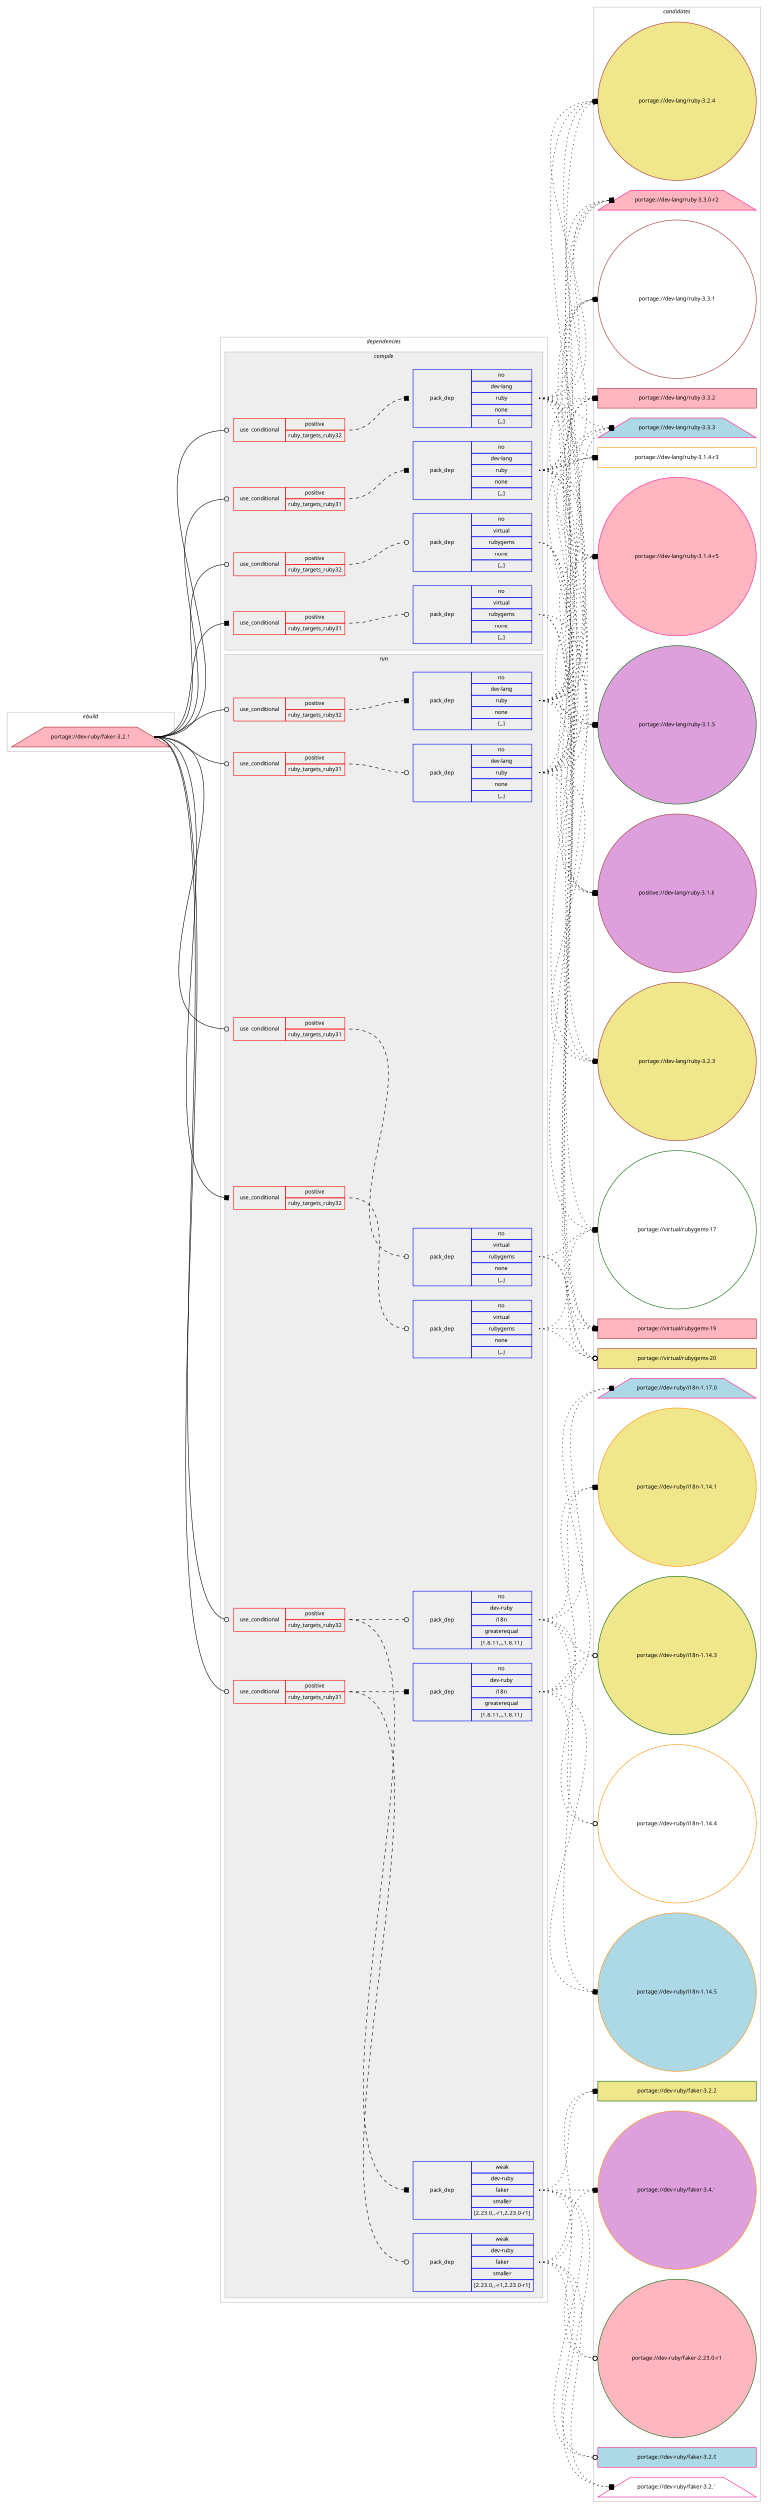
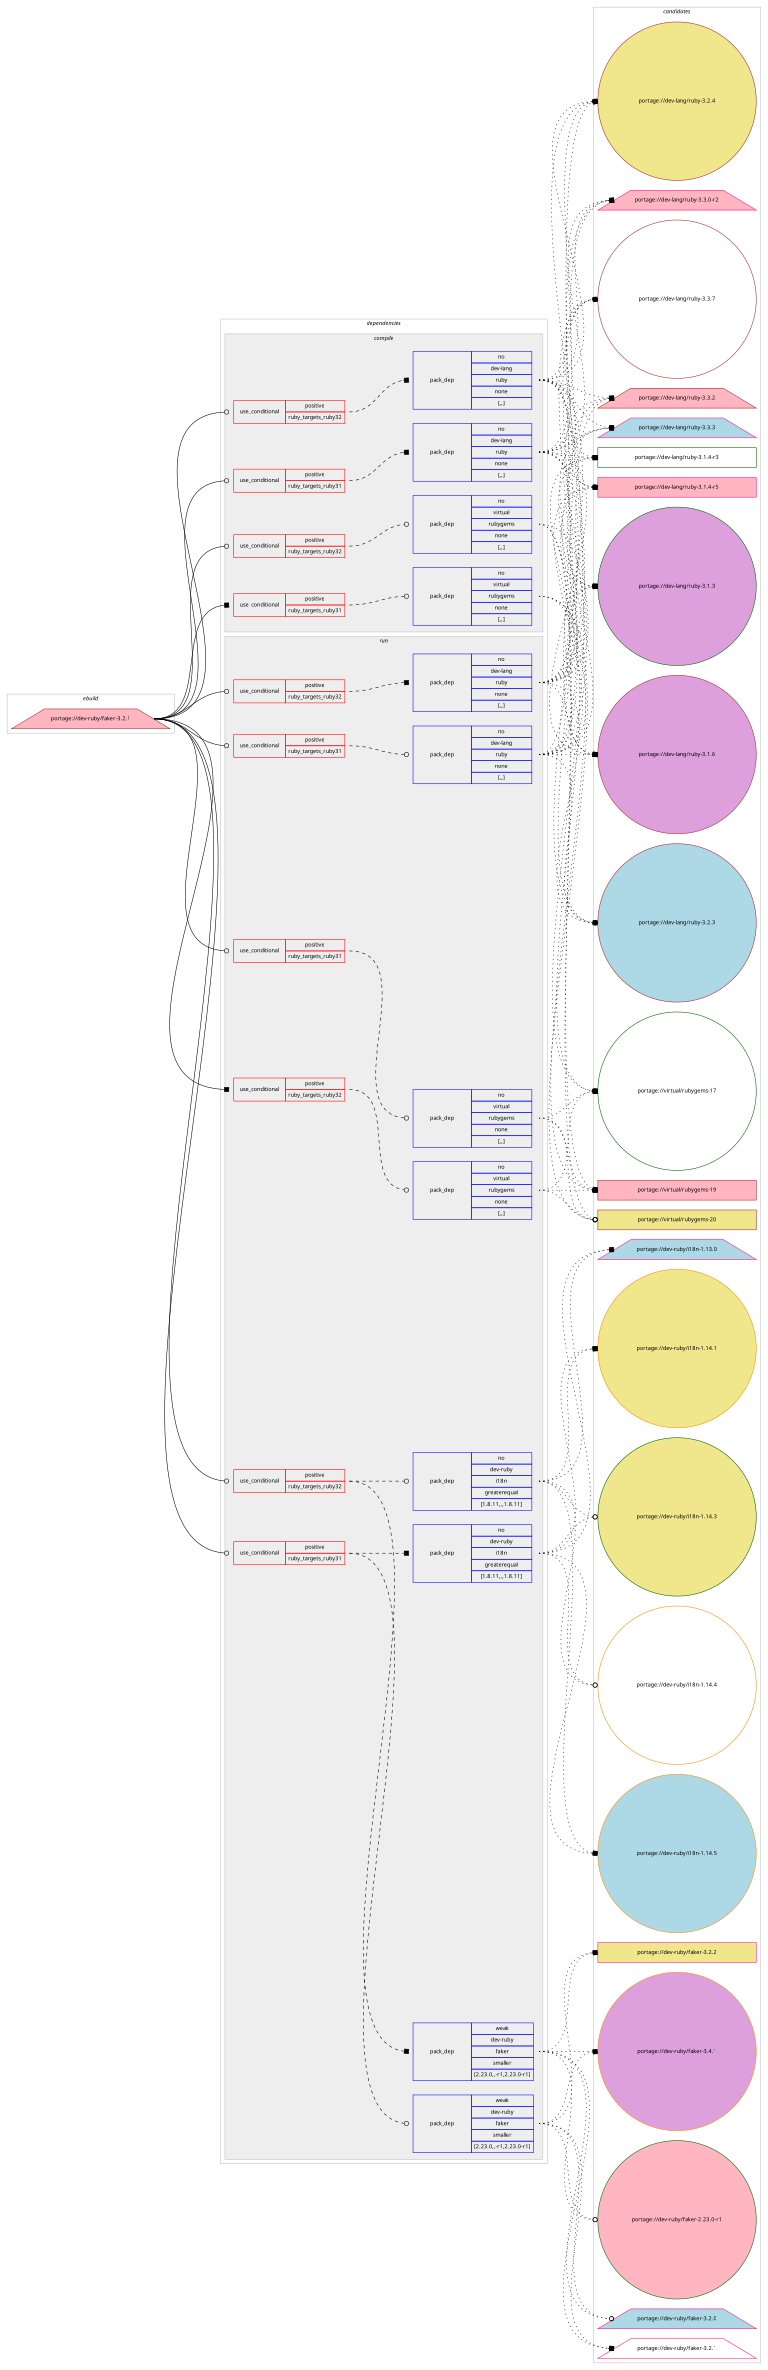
  digraph {
    compound=true
    concentrate=true
    fontname="Noto Sans"
    fontsize=10
    newrank=true
    rankdir=LR
    ranksep=1.5
    node [color=blue fontname="Noto Sans" fontsize=10 shape=none style=filled]
    edge [arrowhead=box fontname="Noto Sans" headport=w style=dotted tailport=e weight=100]
    n1 [color=brown fillcolor=lightpink label="portage://dev-ruby/faker-3.2.1" shape=trapezium width=4]
    n2 [label=<<TABLE BORDER="0" CELLBORDER="1" CELLSPACING="0" CELLPADDING="4" WIDTH="220"><TR><TD ROWSPAN="6" CELLPADDING="30">pack_dep</TD></TR><TR><TD WIDTH="110">no</TD></TR><TR><TD>dev-lang</TD></TR><TR><TD>ruby</TD></TR><TR><TD>none</TD></TR><TR><TD>[,,]</TD></TR></TABLE>> style=""]
    n3 [color=red label=<<TABLE BORDER="0" CELLBORDER="1" CELLSPACING="0" CELLPADDING="4"><TR><TD ROWSPAN="3" CELLPADDING="10">use_conditional</TD></TR><TR><TD>positive</TD></TR><TR><TD>ruby_targets_ruby31</TD></TR></TABLE>> style=""]
    n4 [label=<<TABLE BORDER="0" CELLBORDER="1" CELLSPACING="0" CELLPADDING="4" WIDTH="220"><TR><TD ROWSPAN="6" CELLPADDING="30">pack_dep</TD></TR><TR><TD WIDTH="110">no</TD></TR><TR><TD>virtual</TD></TR><TR><TD>rubygems</TD></TR><TR><TD>none</TD></TR><TR><TD>[,,]</TD></TR></TABLE>> style=""]
    n5 [color=red label=<<TABLE BORDER="0" CELLBORDER="1" CELLSPACING="0" CELLPADDING="4"><TR><TD ROWSPAN="3" CELLPADDING="10">use_conditional</TD></TR><TR><TD>positive</TD></TR><TR><TD>ruby_targets_ruby31</TD></TR></TABLE>> style=""]
    n6 [label=<<TABLE BORDER="0" CELLBORDER="1" CELLSPACING="0" CELLPADDING="4" WIDTH="220"><TR><TD ROWSPAN="6" CELLPADDING="30">pack_dep</TD></TR><TR><TD WIDTH="110">no</TD></TR><TR><TD>dev-lang</TD></TR><TR><TD>ruby</TD></TR><TR><TD>none</TD></TR><TR><TD>[,,]</TD></TR></TABLE>> style=""]
    n7 [color=red label=<<TABLE BORDER="0" CELLBORDER="1" CELLSPACING="0" CELLPADDING="4"><TR><TD ROWSPAN="3" CELLPADDING="10">use_conditional</TD></TR><TR><TD>positive</TD></TR><TR><TD>ruby_targets_ruby32</TD></TR></TABLE>> style=""]
    n8 [label=<<TABLE BORDER="0" CELLBORDER="1" CELLSPACING="0" CELLPADDING="4" WIDTH="220"><TR><TD ROWSPAN="6" CELLPADDING="30">pack_dep</TD></TR><TR><TD WIDTH="110">no</TD></TR><TR><TD>virtual</TD></TR><TR><TD>rubygems</TD></TR><TR><TD>none</TD></TR><TR><TD>[,,]</TD></TR></TABLE>> style=""]
    n9 [color=red label=<<TABLE BORDER="0" CELLBORDER="1" CELLSPACING="0" CELLPADDING="4"><TR><TD ROWSPAN="3" CELLPADDING="10">use_conditional</TD></TR><TR><TD>positive</TD></TR><TR><TD>ruby_targets_ruby32</TD></TR></TABLE>> style=""]
    n10 [label=<<TABLE BORDER="0" CELLBORDER="1" CELLSPACING="0" CELLPADDING="4" WIDTH="220"><TR><TD ROWSPAN="6" CELLPADDING="30">pack_dep</TD></TR><TR><TD WIDTH="110">no</TD></TR><TR><TD>dev-lang</TD></TR><TR><TD>ruby</TD></TR><TR><TD>none</TD></TR><TR><TD>[,,]</TD></TR></TABLE>> style=""]
    n11 [color=red label=<<TABLE BORDER="0" CELLBORDER="1" CELLSPACING="0" CELLPADDING="4"><TR><TD ROWSPAN="3" CELLPADDING="10">use_conditional</TD></TR><TR><TD>positive</TD></TR><TR><TD>ruby_targets_ruby31</TD></TR></TABLE>> style=""]
    n12 [label=<<TABLE BORDER="0" CELLBORDER="1" CELLSPACING="0" CELLPADDING="4" WIDTH="220"><TR><TD ROWSPAN="6" CELLPADDING="30">pack_dep</TD></TR><TR><TD WIDTH="110">no</TD></TR><TR><TD>dev-ruby</TD></TR><TR><TD>i18n</TD></TR><TR><TD>greaterequal</TD></TR><TR><TD>[1.8.11,,,1.8.11]</TD></TR></TABLE>> style=""]
    n13 [label=<<TABLE BORDER="0" CELLBORDER="1" CELLSPACING="0" CELLPADDING="4" WIDTH="220"><TR><TD ROWSPAN="6" CELLPADDING="30">pack_dep</TD></TR><TR><TD WIDTH="110">weak</TD></TR><TR><TD>dev-ruby</TD></TR><TR><TD>faker</TD></TR><TR><TD>smaller</TD></TR><TR><TD>[2.23.0,,-r1,2.23.0-r1]</TD></TR></TABLE>> style=""]
    n14 [color=red label=<<TABLE BORDER="0" CELLBORDER="1" CELLSPACING="0" CELLPADDING="4"><TR><TD ROWSPAN="3" CELLPADDING="10">use_conditional</TD></TR><TR><TD>positive</TD></TR><TR><TD>ruby_targets_ruby31</TD></TR></TABLE>> style=""]
    n15 [label=<<TABLE BORDER="0" CELLBORDER="1" CELLSPACING="0" CELLPADDING="4" WIDTH="220"><TR><TD ROWSPAN="6" CELLPADDING="30">pack_dep</TD></TR><TR><TD WIDTH="110">no</TD></TR><TR><TD>virtual</TD></TR><TR><TD>rubygems</TD></TR><TR><TD>none</TD></TR><TR><TD>[,,]</TD></TR></TABLE>> style=""]
    n16 [color=red label=<<TABLE BORDER="0" CELLBORDER="1" CELLSPACING="0" CELLPADDING="4"><TR><TD ROWSPAN="3" CELLPADDING="10">use_conditional</TD></TR><TR><TD>positive</TD></TR><TR><TD>ruby_targets_ruby31</TD></TR></TABLE>> style=""]
    n17 [label=<<TABLE BORDER="0" CELLBORDER="1" CELLSPACING="0" CELLPADDING="4" WIDTH="220"><TR><TD ROWSPAN="6" CELLPADDING="30">pack_dep</TD></TR><TR><TD WIDTH="110">no</TD></TR><TR><TD>dev-lang</TD></TR><TR><TD>ruby</TD></TR><TR><TD>none</TD></TR><TR><TD>[,,]</TD></TR></TABLE>> style=""]
    n18 [color=red label=<<TABLE BORDER="0" CELLBORDER="1" CELLSPACING="0" CELLPADDING="4"><TR><TD ROWSPAN="3" CELLPADDING="10">use_conditional</TD></TR><TR><TD>positive</TD></TR><TR><TD>ruby_targets_ruby32</TD></TR></TABLE>> style=""]
    n19 [label=<<TABLE BORDER="0" CELLBORDER="1" CELLSPACING="0" CELLPADDING="4" WIDTH="220"><TR><TD ROWSPAN="6" CELLPADDING="30">pack_dep</TD></TR><TR><TD WIDTH="110">no</TD></TR><TR><TD>dev-ruby</TD></TR><TR><TD>i18n</TD></TR><TR><TD>greaterequal</TD></TR><TR><TD>[1.8.11,,,1.8.11]</TD></TR></TABLE>> style=""]
    n20 [label=<<TABLE BORDER="0" CELLBORDER="1" CELLSPACING="0" CELLPADDING="4" WIDTH="220"><TR><TD ROWSPAN="6" CELLPADDING="30">pack_dep</TD></TR><TR><TD WIDTH="110">weak</TD></TR><TR><TD>dev-ruby</TD></TR><TR><TD>faker</TD></TR><TR><TD>smaller</TD></TR><TR><TD>[2.23.0,,-r1,2.23.0-r1]</TD></TR></TABLE>> style=""]
    n21 [color=red label=<<TABLE BORDER="0" CELLBORDER="1" CELLSPACING="0" CELLPADDING="4"><TR><TD ROWSPAN="3" CELLPADDING="10">use_conditional</TD></TR><TR><TD>positive</TD></TR><TR><TD>ruby_targets_ruby32</TD></TR></TABLE>> style=""]
    n22 [label=<<TABLE BORDER="0" CELLBORDER="1" CELLSPACING="0" CELLPADDING="4" WIDTH="220"><TR><TD ROWSPAN="6" CELLPADDING="30">pack_dep</TD></TR><TR><TD WIDTH="110">no</TD></TR><TR><TD>virtual</TD></TR><TR><TD>rubygems</TD></TR><TR><TD>none</TD></TR><TR><TD>[,,]</TD></TR></TABLE>> style=""]
    n23 [color=red label=<<TABLE BORDER="0" CELLBORDER="1" CELLSPACING="0" CELLPADDING="4"><TR><TD ROWSPAN="3" CELLPADDING="10">use_conditional</TD></TR><TR><TD>positive</TD></TR><TR><TD>ruby_targets_ruby32</TD></TR></TABLE>> style=""]
-   n24 [color=darkorange fillcolor=white label="portage://dev-lang/ruby-3.1.4-r3" shape=box width=4]
-   n25 [color=deeppink fillcolor=lightpink label="portage://dev-lang/ruby-3.1.4-r5" shape=circle width=4]
-   n26 [color=darkgreen fillcolor=plum label="portage://dev-lang/ruby-3.1.5" shape=circle width=4]
-   n27 [color=brown fillcolor=plum label="positive://dev-lang/ruby-3.1.6" shape=circle width=4]
-   n28 [color=brown fillcolor=khaki label="portage://dev-lang/ruby-3.2.3" shape=circle width=4]
+   n24 [color=darkgreen fillcolor=white label="portage://dev-lang/ruby-3.1.4-r3" shape=box width=4]
+   n25 [color=deeppink fillcolor=lightpink label="portage://dev-lang/ruby-3.1.4-r5" shape=box width=4]
+   n26 [color=darkgreen fillcolor=plum label="portage://dev-lang/ruby-3.1.3" shape=circle width=4]
+   n27 [color=brown fillcolor=plum label="portage://dev-lang/ruby-3.1.6" shape=circle width=4]
+   n28 [color=brown fillcolor=lightblue label="portage://dev-lang/ruby-3.2.3" shape=circle width=4]
    n29 [color=brown fillcolor=khaki label="portage://dev-lang/ruby-3.2.4" shape=circle width=4]
    n30 [color=deeppink fillcolor=lightpink label="portage://dev-lang/ruby-3.3.0-r2" shape=trapezium width=4]
-   n31 [color=brown fillcolor=white label="portage://dev-lang/ruby-3.3.1" shape=circle width=4]
-   n32 [color=brown fillcolor=lightpink label="portage://dev-lang/ruby-3.3.2" shape=box width=4]
+   n31 [color=brown fillcolor=white label="portage://dev-lang/ruby-3.3.7" shape=circle width=4]
+   n32 [color=brown fillcolor=lightpink label="portage://dev-lang/ruby-3.3.2" shape=trapezium width=4]
    n33 [color=deeppink fillcolor=lightblue label="portage://dev-lang/ruby-3.3.3" shape=trapezium width=4]
    n34 [color=darkgreen fillcolor=white label="portage://virtual/rubygems-17" shape=circle width=4]
    n35 [color=brown fillcolor=lightpink label="portage://virtual/rubygems-19" shape=box width=4]
    n36 [color=brown fillcolor=khaki label="portage://virtual/rubygems-20" shape=box width=4]
-   n37 [color=deeppink fillcolor=lightblue label="portage://dev-ruby/i18n-1.17.0" shape=trapezium width=4]
+   n37 [color=deeppink fillcolor=lightblue label="portage://dev-ruby/i18n-1.13.0" shape=trapezium width=4]
    n38 [color=darkorange fillcolor=khaki label="portage://dev-ruby/i18n-1.14.1" shape=circle width=4]
    n39 [color=darkgreen fillcolor=khaki label="portage://dev-ruby/i18n-1.14.3" shape=circle width=4]
    n40 [color=darkorange fillcolor=white label="portage://dev-ruby/i18n-1.14.4" shape=circle width=4]
    n41 [color=darkorange fillcolor=lightblue label="portage://dev-ruby/i18n-1.14.5" shape=circle width=4]
    n42 [color=darkgreen fillcolor=lightpink label="portage://dev-ruby/faker-2.23.0-r1" shape=circle width=4]
-   n43 [color=deeppink fillcolor=lightblue label="portage://dev-ruby/faker-3.2.0" shape=box width=4]
+   n43 [color=deeppink fillcolor=lightblue label="portage://dev-ruby/faker-3.2.0" shape=trapezium width=4]
    n44 [color=deeppink fillcolor=white label="portage://dev-ruby/faker-3.2.1" shape=trapezium width=4]
-   n45 [color=darkgreen fillcolor=khaki label="portage://dev-ruby/faker-3.2.2" shape=box width=4]
+   n45 [color=deeppink fillcolor=khaki label="portage://dev-ruby/faker-3.2.2" shape=box width=4]
    n46 [color=darkorange fillcolor=plum label="portage://dev-ruby/faker-3.4.1" shape=circle width=4]
    subgraph cluster_1 {
      color=gray
      label=<<i>dependencies</i>>
      subgraph cluster_2 {
        color=gray
        fillcolor="#eeeeee"
        label=<<i>compile</i>>
        style=filled
        subgraph sub_3 {
          color=gray
          fillcolor="#eeeeee"
          label=<<i>compile</i>>
          style=filled
          n3
          subgraph sub_4 {
            color=gray
            fillcolor="#eeeeee"
            label=<<i>compile</i>>
            style=filled
            n2
          }
        }
        subgraph sub_5 {
          color=gray
          fillcolor="#eeeeee"
          label=<<i>compile</i>>
          style=filled
          n5
          subgraph sub_6 {
            color=gray
            fillcolor="#eeeeee"
            label=<<i>compile</i>>
            style=filled
            n4
          }
        }
        subgraph sub_7 {
          color=gray
          fillcolor="#eeeeee"
          label=<<i>compile</i>>
          style=filled
          n7
          subgraph sub_8 {
            color=gray
            fillcolor="#eeeeee"
            label=<<i>compile</i>>
            style=filled
            n6
          }
        }
        subgraph sub_9 {
          color=gray
          fillcolor="#eeeeee"
          label=<<i>compile</i>>
          style=filled
          n9
          subgraph sub_10 {
            color=gray
            fillcolor="#eeeeee"
            label=<<i>compile</i>>
            style=filled
            n8
          }
        }
      }
      subgraph cluster_11 {
        color=gray
        fillcolor="#eeeeee"
        label=<<i>compile and run</i>>
        style=filled
      }
      subgraph cluster_12 {
        color=gray
        fillcolor="#eeeeee"
        label=<<i>run</i>>
        style=filled
        subgraph sub_13 {
          color=gray
          fillcolor="#eeeeee"
          label=<<i>run</i>>
          style=filled
          n11
          subgraph sub_14 {
            color=gray
            fillcolor="#eeeeee"
            label=<<i>run</i>>
            style=filled
            n10
          }
        }
        subgraph sub_15 {
          color=gray
          fillcolor="#eeeeee"
          label=<<i>run</i>>
          style=filled
          n14
          subgraph sub_16 {
            color=gray
            fillcolor="#eeeeee"
            label=<<i>run</i>>
            style=filled
            n12
          }
          subgraph sub_17 {
            color=gray
            fillcolor="#eeeeee"
            label=<<i>run</i>>
            style=filled
            n13
          }
        }
        subgraph sub_18 {
          color=gray
          fillcolor="#eeeeee"
          label=<<i>run</i>>
          style=filled
          n16
          subgraph sub_19 {
            color=gray
            fillcolor="#eeeeee"
            label=<<i>run</i>>
            style=filled
            n15
          }
        }
        subgraph sub_20 {
          color=gray
          fillcolor="#eeeeee"
          label=<<i>run</i>>
          style=filled
          n18
          subgraph sub_21 {
            color=gray
            fillcolor="#eeeeee"
            label=<<i>run</i>>
            style=filled
            n17
          }
        }
        subgraph sub_22 {
          color=gray
          fillcolor="#eeeeee"
          label=<<i>run</i>>
          style=filled
          n21
          subgraph sub_23 {
            color=gray
            fillcolor="#eeeeee"
            label=<<i>run</i>>
            style=filled
            n19
          }
          subgraph sub_24 {
            color=gray
            fillcolor="#eeeeee"
            label=<<i>run</i>>
            style=filled
            n20
          }
        }
        subgraph sub_25 {
          color=gray
          fillcolor="#eeeeee"
          label=<<i>run</i>>
          style=filled
          n23
          subgraph sub_26 {
            color=gray
            fillcolor="#eeeeee"
            label=<<i>run</i>>
            style=filled
            n22
          }
        }
      }
    }
    subgraph cluster_27 {
      color=gray
      label=<<i>ebuild</i>>
      rank=same
      n1
    }
    subgraph cluster_28 {
      color=gray
      label=<<i>candidates</i>>
      rank=same
      subgraph sub_29 {
        color=black
        label=<<i>candidates</i>>
        nodesep=1
        rank=same
        n24
        n25
        n26
        n27
        n28
        n29
        n30
        n31
        n32
        n33
      }
      subgraph sub_30 {
        color=black
        label=<<i>candidates</i>>
        nodesep=1
        rank=same
        n34
        n35
        n36
      }
      subgraph sub_31 {
        color=black
        label=<<i>candidates</i>>
        nodesep=1
        rank=same
        n24
        n25
        n26
        n27
        n28
        n29
        n30
        n31
        n32
        n33
      }
      subgraph sub_32 {
        color=black
        label=<<i>candidates</i>>
        nodesep=1
        rank=same
        n34
        n35
        n36
      }
      subgraph sub_33 {
        color=black
        label=<<i>candidates</i>>
        nodesep=1
        rank=same
        n24
        n25
        n26
        n27
        n28
        n29
        n30
        n31
        n32
        n33
      }
      subgraph sub_34 {
        color=black
        label=<<i>candidates</i>>
        nodesep=1
        rank=same
        n37
        n38
        n39
        n40
        n41
      }
      subgraph sub_35 {
        color=black
        label=<<i>candidates</i>>
        nodesep=1
        rank=same
        n42
        n43
        n44
        n45
        n46
      }
      subgraph sub_36 {
        color=black
        label=<<i>candidates</i>>
        nodesep=1
        rank=same
        n24
        n25
        n26
        n27
        n28
        n29
        n30
        n31
        n32
        n33
      }
      subgraph sub_37 {
        color=black
        label=<<i>candidates</i>>
        nodesep=1
        rank=same
        n34
        n35
        n36
      }
      subgraph sub_38 {
        color=black
        label=<<i>candidates</i>>
        nodesep=1
        rank=same
        n37
        n38
        n39
        n40
        n41
      }
      subgraph sub_39 {
        color=black
        label=<<i>candidates</i>>
        nodesep=1
        rank=same
        n42
        n43
        n44
        n45
        n46
      }
      subgraph sub_40 {
        color=black
        label=<<i>candidates</i>>
        nodesep=1
        rank=same
        n34
        n35
        n36
      }
    }
    n1 -> n3 [arrowhead=odot style=solid weight=20]
    n1 -> n5 [style=solid weight=20]
    n1 -> n7 [arrowhead=odot style=solid weight=20]
    n1 -> n9 [arrowhead=odot style=solid weight=20]
    n1 -> n11 [arrowhead=odot style=solid weight=20]
    n1 -> n14 [arrowhead=odot style=solid weight=20]
    n1 -> n16 [arrowhead=odot style=solid weight=20]
    n1 -> n18 [arrowhead=odot style=solid weight=20]
    n1 -> n21 [arrowhead=odot style=solid weight=20]
    n1 -> n23 [style=solid weight=20]
    n2 -> n24
    n2 -> n25
    n2 -> n26
    n2 -> n27
    n2 -> n28 [arrowhead=odot]
    n2 -> n29 [arrowhead=odot]
    n2 -> n30
    n2 -> n31 [arrowhead=odot]
    n2 -> n32
    n2 -> n33 [arrowhead=odot]
    n3 -> n2 [style=dashed weight=20]
    n4 -> n34
    n4 -> n35
    n4 -> n36 [arrowhead=odot]
    n5 -> n4 [arrowhead=odot style=dashed weight=20]
    n6 -> n24 [arrowhead=odot]
    n6 -> n25 [arrowhead=odot]
    n6 -> n26
    n6 -> n27
    n6 -> n28 [arrowhead=odot]
    n6 -> n29 [arrowhead=odot]
    n6 -> n30
    n6 -> n31 [arrowhead=odot]
    n6 -> n32
    n6 -> n33
    n7 -> n6 [style=dashed weight=20]
    n8 -> n34 [arrowhead=odot]
    n8 -> n35
    n8 -> n36 [arrowhead=odot]
    n9 -> n8 [arrowhead=odot style=dashed weight=20]
    n10 -> n24
    n10 -> n25 [arrowhead=odot]
    n10 -> n26
    n10 -> n27
    n10 -> n28 [arrowhead=odot]
    n10 -> n29
    n10 -> n30
    n10 -> n31 [arrowhead=odot]
    n10 -> n32
    n10 -> n33
    n11 -> n10 [arrowhead=odot style=dashed weight=20]
    n12 -> n37
    n12 -> n38
    n12 -> n39 [arrowhead=odot]
    n12 -> n40 [arrowhead=odot]
    n12 -> n41 [arrowhead=odot]
    n13 -> n42 [arrowhead=odot]
    n13 -> n43 [arrowhead=odot]
    n13 -> n44
    n13 -> n45 [arrowhead=odot]
    n13 -> n46
    n14 -> n12 [style=dashed weight=20]
    n14 -> n13 [arrowhead=odot style=dashed weight=20]
    n15 -> n34
    n15 -> n35
    n15 -> n36 [arrowhead=odot]
    n16 -> n15 [arrowhead=odot style=dashed weight=20]
    n17 -> n24
    n17 -> n25
    n17 -> n26
    n17 -> n27
    n17 -> n28
    n17 -> n29
    n17 -> n30
    n17 -> n31
    n17 -> n32
    n17 -> n33 [arrowhead=odot]
    n18 -> n17 [style=dashed weight=20]
    n19 -> n37 [arrowhead=odot]
    n19 -> n38
    n19 -> n39 [arrowhead=odot]
    n19 -> n40 [arrowhead=odot]
    n19 -> n41
    n20 -> n42 [arrowhead=odot]
    n20 -> n43 [arrowhead=odot]
    n20 -> n44
    n20 -> n45
    n20 -> n46 [arrowhead=odot]
    n21 -> n19 [arrowhead=odot style=dashed weight=20]
    n21 -> n20 [style=dashed weight=20]
    n22 -> n34
    n22 -> n35
    n22 -> n36 [arrowhead=odot]
    n23 -> n22 [arrowhead=odot style=dashed weight=20]
  }
